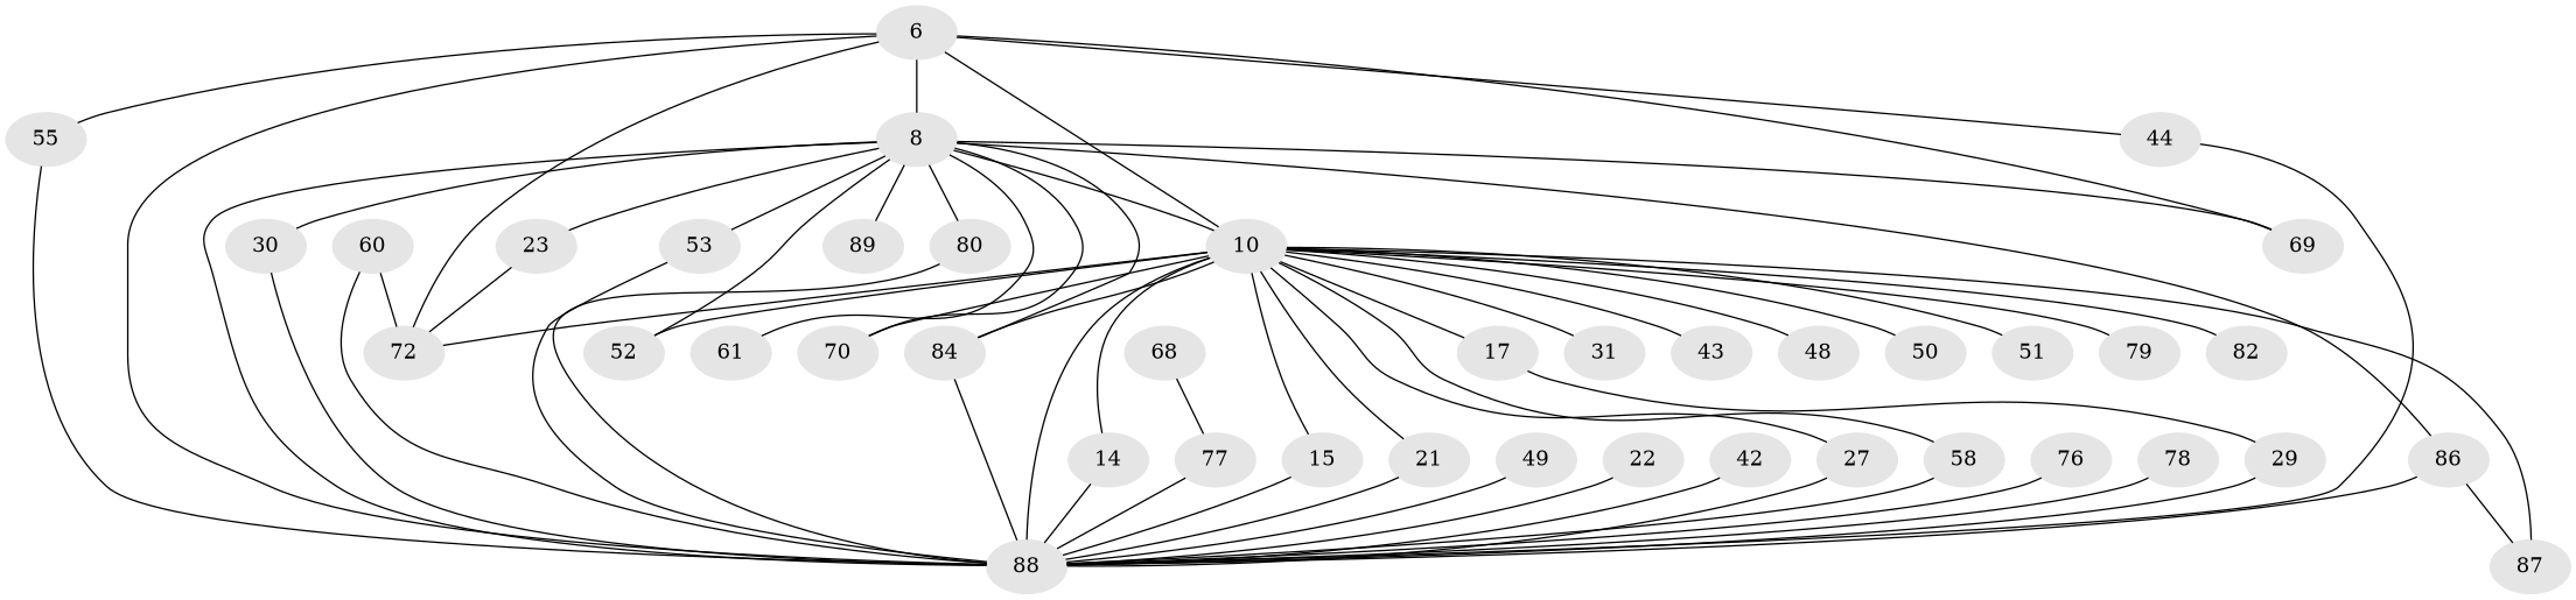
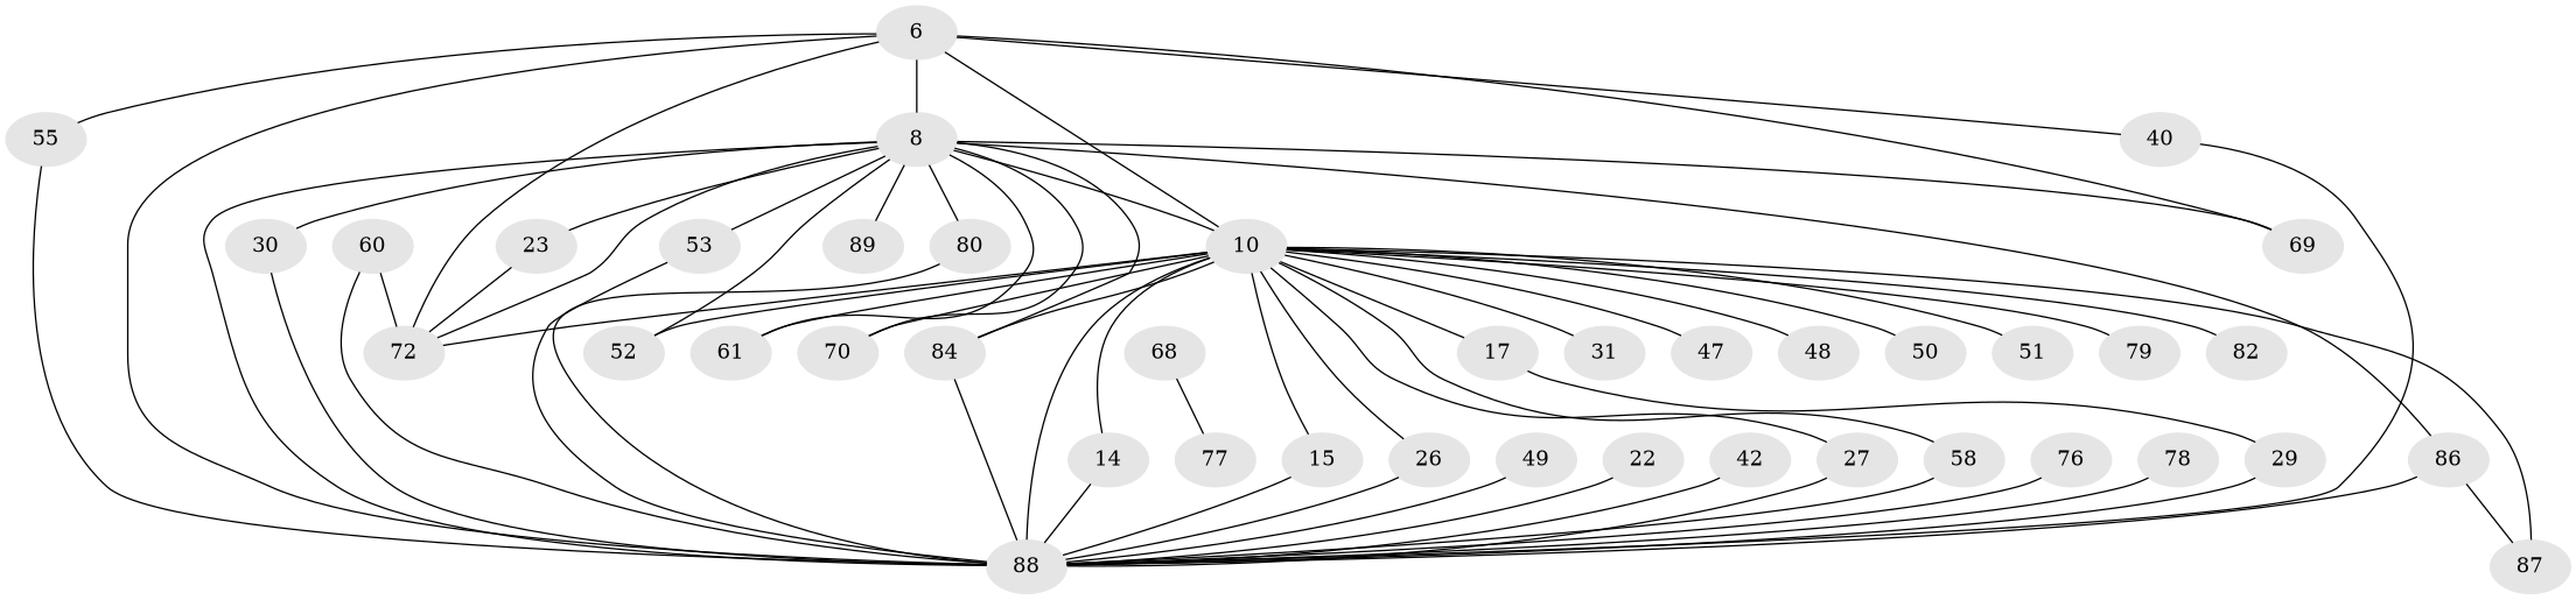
  graph {
    node [color=gray90 style=filled]
    6 [super="+4"]
    8 [super="+3"]
    10 [super="+2+9"]
-   40 [label=44]
+   40
    55
    69
    72 [super="+36+57+71+37"]
    88 [super="+44+38+67+85"]
    23
    30 [super="+28"]
    52 [super="+13"]
    53
    61
    70
    80
    84 [super="+46+62+45+81+73"]
    86 [super="+34+20+74"]
    89
    14
    15
    17
-   26 [label=21]
+   26
    27
    31
-   43
+   43 [label=47]
    48
    50
    51
    58
    79
    82 [super="+66"]
    87 [super="+75"]
    29
    49
    22
    42
    77 [super="+41"]
    68
    60
    76
    78
    6 -- 8 [weight=4]
    6 -- 10 [weight=8]
    6 -- 40
    6 -- 55
    6 -- 69
    6 -- 72 [weight=4]
    6 -- 88 [weight=4]
    8 -- 10 [weight=8]
    8 -- 69
+   8 -- 72 [weight=2]
    8 -- 88 [weight=7]
    8 -- 23 [weight=2]
    8 -- 30
    8 -- 52 [weight=2]
    8 -- 53
    8 -- 61
    8 -- 70
    8 -- 80
    8 -- 84 [weight=3]
    8 -- 86
    8 -- 89 [weight=2]
    10 -- 72 [weight=3]
    10 -- 88 [weight=11]
    10 -- 52
+   10 -- 61
    10 -- 70
    10 -- 84 [weight=4]
    10 -- 14
    10 -- 15
    10 -- 17 [weight=2]
    10 -- 26
    10 -- 27
    10 -- 31 [weight=2]
    10 -- 43 [weight=2]
    10 -- 48 [weight=2]
    10 -- 50 [weight=2]
    10 -- 51 [weight=2]
    10 -- 58
    10 -- 79 [weight=2]
    10 -- 82 [weight=3]
    10 -- 87 [weight=2]
    40 -- 88
    55 -- 88
    23 -- 72
    30 -- 88
    53 -- 88
    80 -- 88
    84 -- 88 [weight=2]
    86 -- 88 [weight=4]
    86 -- 87
    14 -- 88
    15 -- 88
    17 -- 29
    26 -- 88
    27 -- 88
    58 -- 88
    29 -- 88
    49 -- 88
    22 -- 88
    42 -- 88 [weight=2]
-   77 -- 88 [weight=4]
    68 -- 77
    60 -- 72
    60 -- 88
    76 -- 88
    78 -- 88
  }
